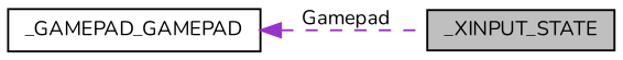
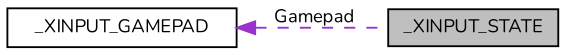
  digraph {
    rankdir=LR
    fontname=Nunito
    node [color=black fontname=Nunito fontsize=10 shape=record style=filled]
    n1 [fillcolor=grey75 fontcolor=black height=0.2 label=_XINPUT_STATE width=0.4]
-   n2 [fillcolor=white height=0.2 label=_GAMEPAD_GAMEPAD width=0.4]
+   n2 [fillcolor=white height=0.2 label=_XINPUT_GAMEPAD width=0.4]
    n2 -> n1 [color=darkorchid3 dir=back fontname=Nunito fontsize=10 label=" Gamepad" labelfontname=Helvetica labelfontsize=10 style=dashed]
  }
